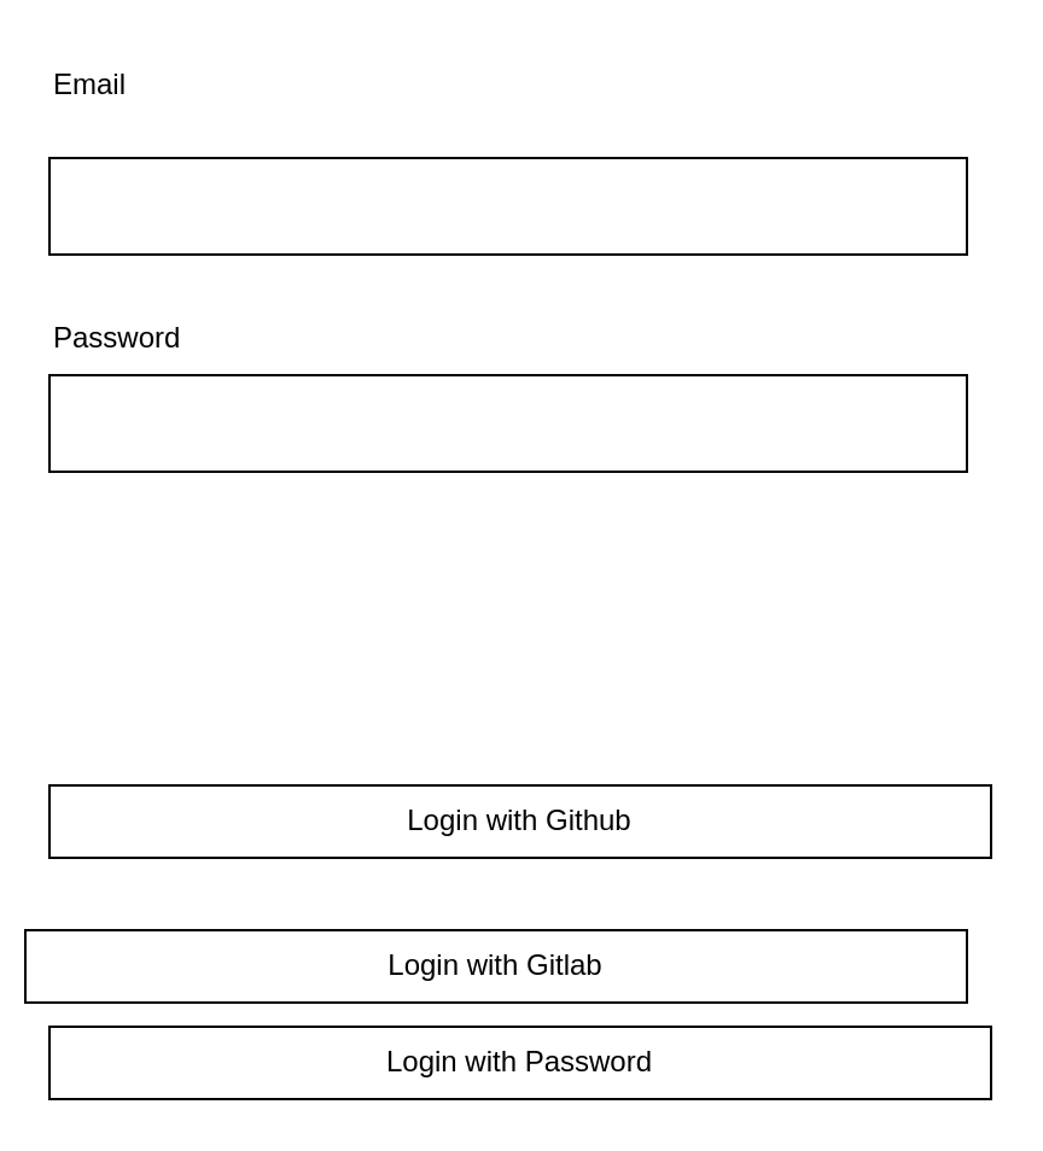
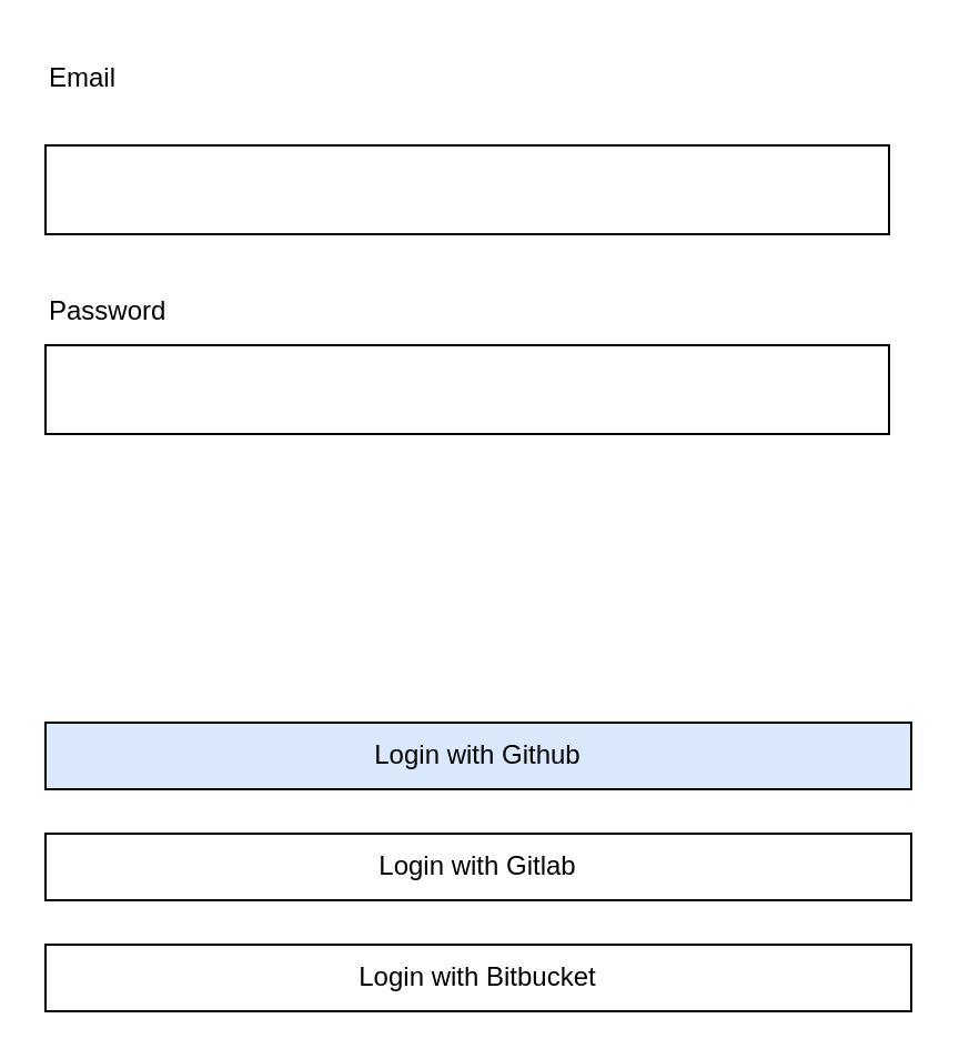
  <mxCell id="0" />
  <mxCell id="1" parent="0" />
  <mxCell id="2" value="" style="rounded=0;whiteSpace=wrap;html=1;" parent="1" vertex="1"><mxGeometry x="20" y="65" width="380" height="40" as="geometry" /></mxCell>
  <mxCell id="3" value="" style="rounded=0;whiteSpace=wrap;html=1;" parent="1" vertex="1"><mxGeometry x="20" y="155" width="380" height="40" as="geometry" /></mxCell>
  <mxCell id="4" value="Password" style="text;html=1;align=left;verticalAlign=middle;whiteSpace=wrap;rounded=0;" parent="1" vertex="1"><mxGeometry x="20" y="125" width="80" height="30" as="geometry" /></mxCell>
  <mxCell id="5" value="Email" style="text;html=1;align=left;verticalAlign=middle;whiteSpace=wrap;rounded=0;" parent="1" vertex="1"><mxGeometry x="20" y="20" width="80" height="30" as="geometry" /></mxCell>
- <mxCell id="6" value="Login with Github" style="rounded=0;whiteSpace=wrap;html=1;" parent="1" vertex="1"><mxGeometry x="20" y="325" width="390" height="30" as="geometry" /></mxCell>
- <mxCell id="7" value="Login with Gitlab" style="rounded=0;whiteSpace=wrap;html=1;" parent="1" vertex="1"><mxGeometry x="10" y="385" width="390" height="30" as="geometry" /></mxCell>
- <mxCell id="8" value="Login with Password" style="rounded=0;whiteSpace=wrap;html=1;" parent="1" vertex="1"><mxGeometry x="20" y="425" width="390" height="30" as="geometry" /></mxCell>
+ <mxCell id="6" value="Login with Github" style="rounded=0;whiteSpace=wrap;html=1;fillColor=#dae8fc;" parent="1" vertex="1"><mxGeometry x="20" y="325" width="390" height="30" as="geometry" /></mxCell>
+ <mxCell id="7" value="Login with Gitlab" style="rounded=0;whiteSpace=wrap;html=1;" parent="1" vertex="1"><mxGeometry x="20" y="375" width="390" height="30" as="geometry" /></mxCell>
+ <mxCell id="8" value="Login with Bitbucket" style="rounded=0;whiteSpace=wrap;html=1;" parent="1" vertex="1"><mxGeometry x="20" y="425" width="390" height="30" as="geometry" /></mxCell>
